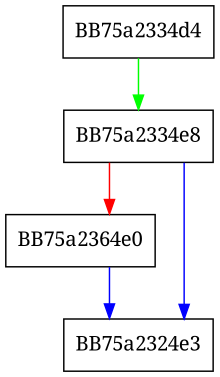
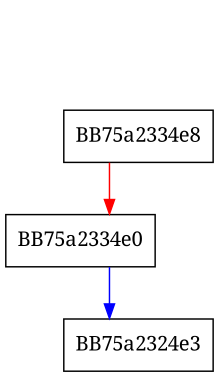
  digraph {
    fontname="Noto Serif"
    splines=ortho
    node [fontname="Noto Serif" shape=box]
    edge [color=blue fontname="Noto Serif"]
-   BB75a2334d4
    BB75a2334e8
-   BB75a2334e0 [label=BB75a2364e0]
+   BB75a2334e0
    n4 [label=BB75a2324e3]
-   BB75a2334d4 -> BB75a2334e8 [color=green]
    BB75a2334e8 -> BB75a2334e0 [color=red]
-   BB75a2334e8 -> n4
    BB75a2334e0 -> n4
  }
